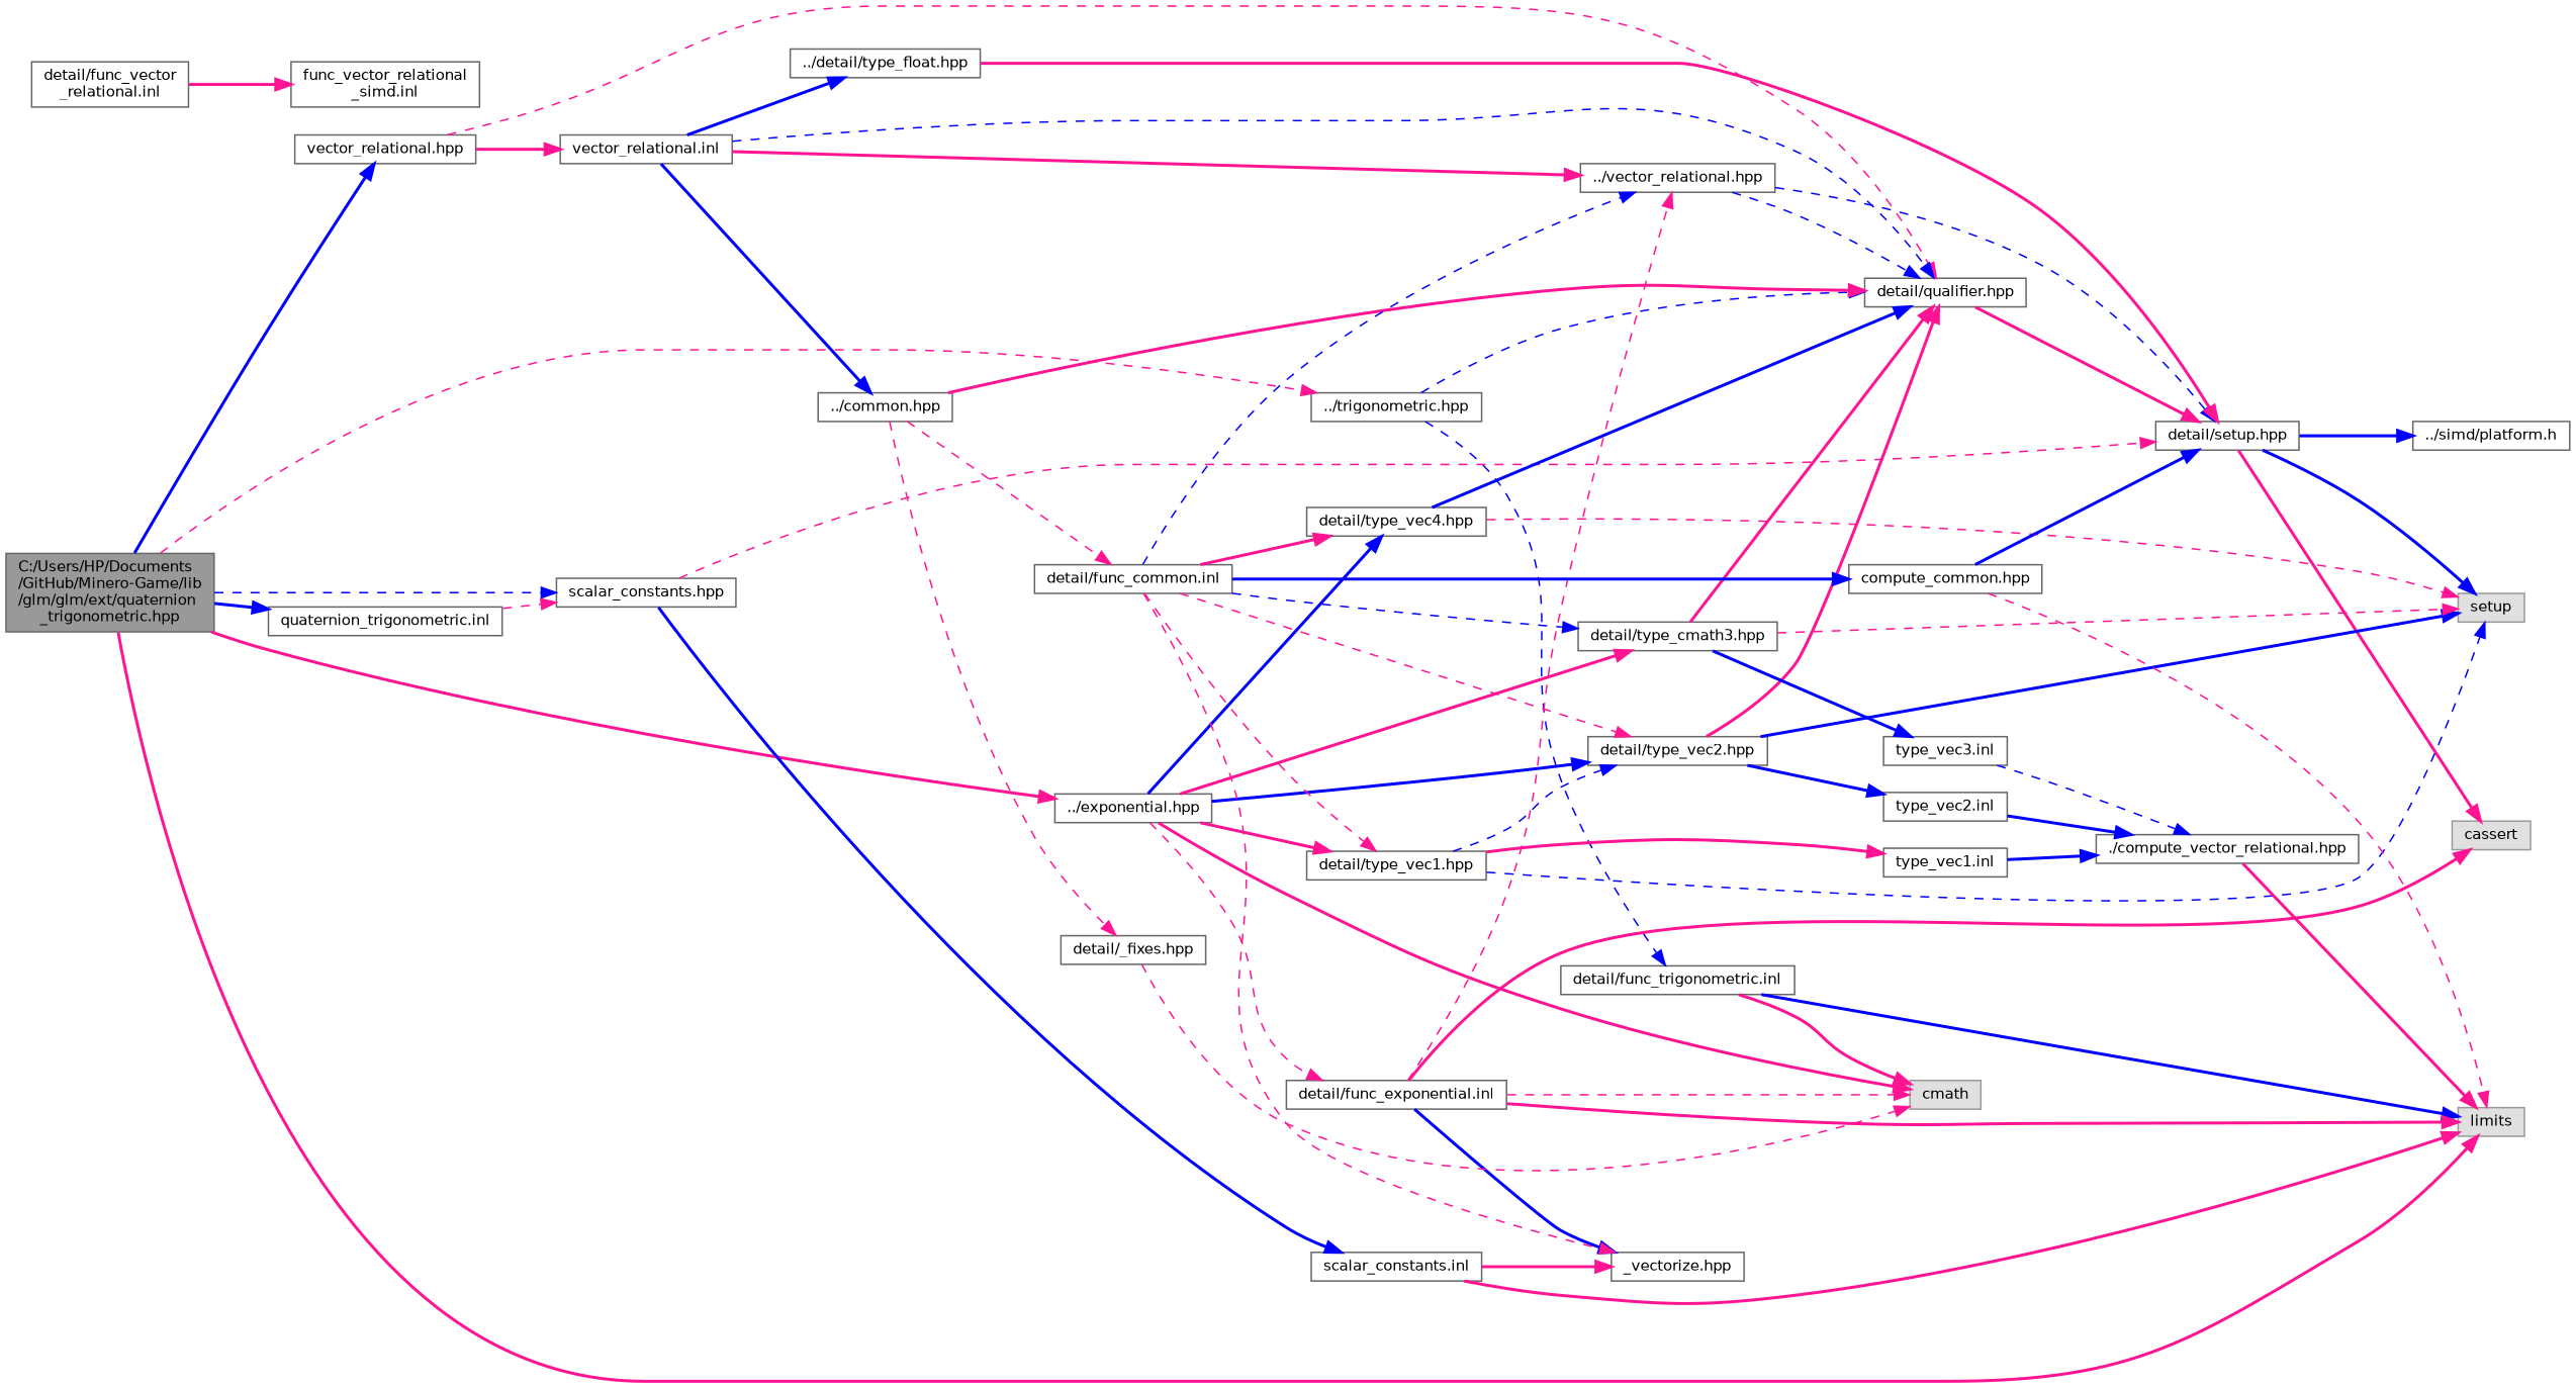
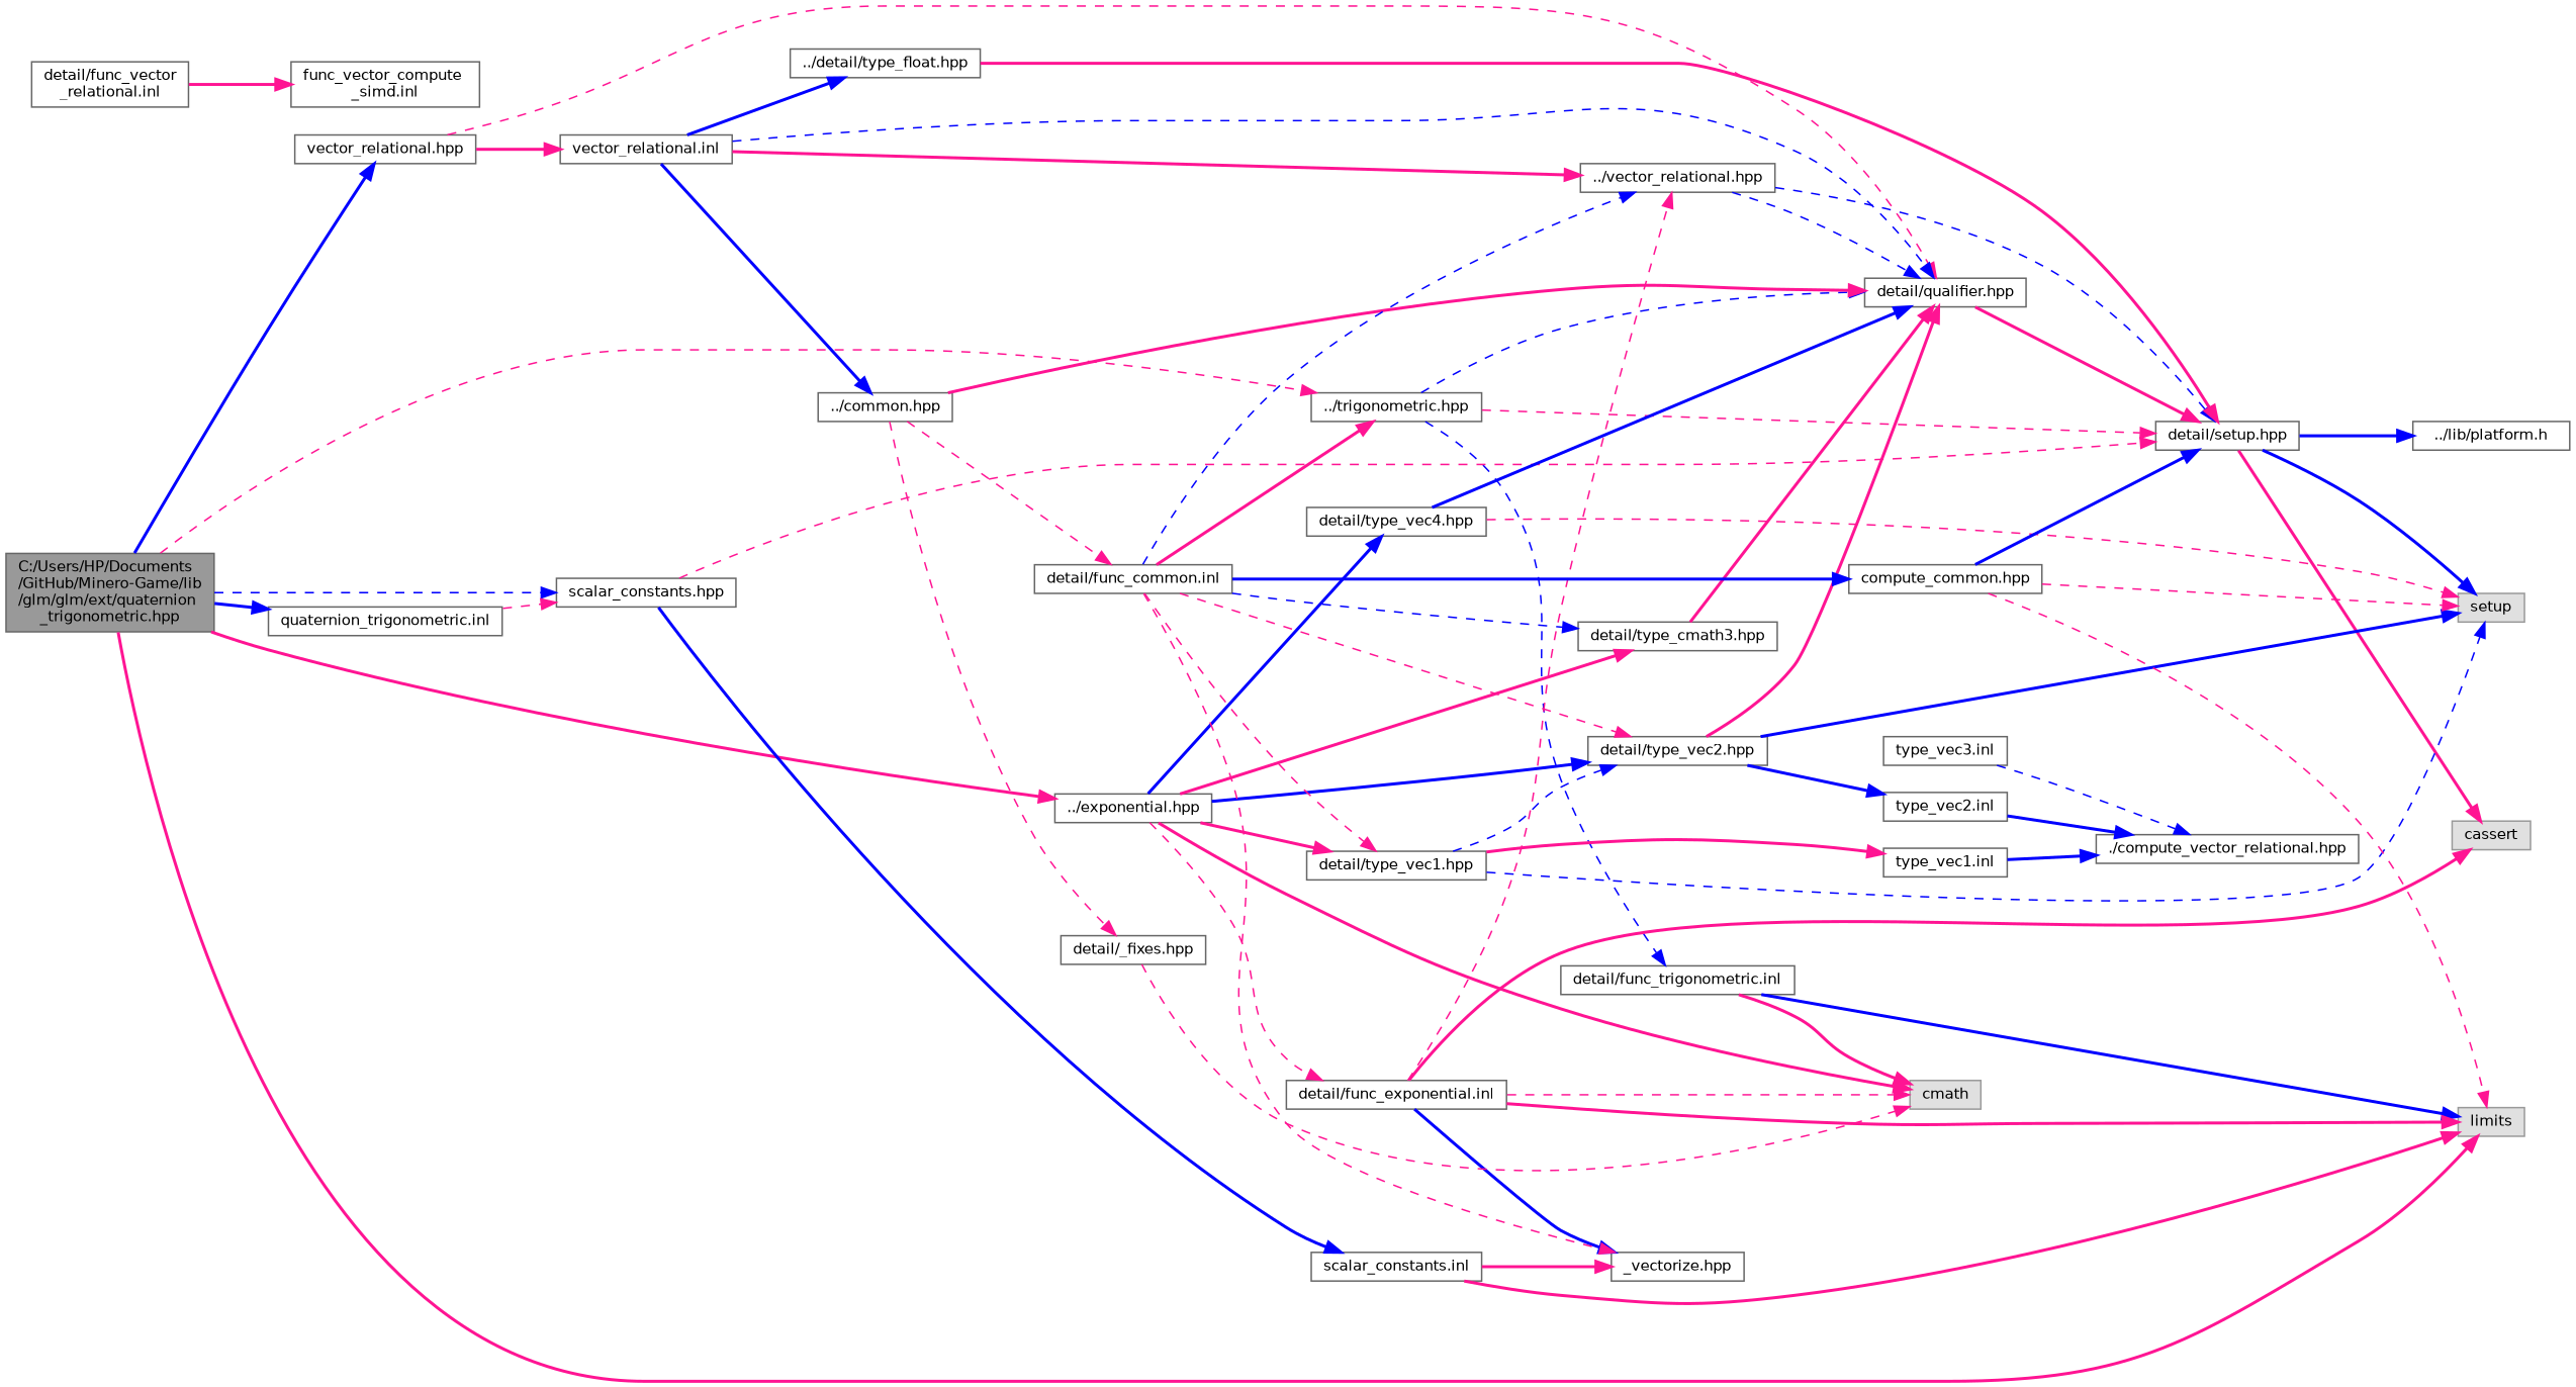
  digraph {
    rankdir=LR
    node [color=grey40 fillcolor=white fontname=Helvetica fontsize=10 shape=box style=filled]
    edge [color=deeppink fontname=Helvetica fontsize=10 labelfontname=Helvetica labelfontsize=10 style=bold]
    n1 [color=gray40 fillcolor=grey60 fontcolor=black height=0.2 label="C:/Users/HP/Documents\l/GitHub/Minero-Game/lib\l/glm/glm/ext/quaternion\l_trigonometric.hpp" width=0.4]
    n2 [height=0.2 label="../trigonometric.hpp" width=0.4]
    n3 [color=grey60 fillcolor="#E0E0E0" height=0.2 label=limits width=0.4]
    n4 [height=0.2 label="../exponential.hpp" width=0.4]
    n5 [height=0.2 label="scalar_constants.hpp" width=0.4]
    n6 [height=0.2 label="vector_relational.hpp" width=0.4]
    n7 [height=0.2 label="quaternion_trigonometric.inl" width=0.4]
    n8 [height=0.2 label="detail/setup.hpp" width=0.4]
    n9 [height=0.2 label="detail/qualifier.hpp" width=0.4]
    n10 [height=0.2 label="detail/func_trigonometric.inl" width=0.4]
    n11 [color=grey60 fillcolor="#E0E0E0" height=0.2 label=cmath width=0.4]
    n12 [height=0.2 label="detail/type_vec1.hpp" width=0.4]
    n13 [height=0.2 label="detail/type_vec2.hpp" width=0.4]
    n14 [height=0.2 label="detail/type_cmath3.hpp" width=0.4]
    n15 [height=0.2 label="detail/type_vec4.hpp" width=0.4]
    n16 [height=0.2 label="detail/func_exponential.inl" width=0.4]
    n17 [height=0.2 label="scalar_constants.inl" width=0.4]
    n18 [height=0.2 label="vector_relational.inl" width=0.4]
    n19 [color=grey60 fillcolor="#E0E0E0" height=0.2 label=cassert width=0.4]
    n20 [color=grey60 fillcolor="#E0E0E0" height=0.2 label=setup width=0.4]
-   n21 [height=0.2 label="../simd/platform.h" width=0.4]
+   n21 [height=0.2 label="../lib/platform.h" width=0.4]
    n22 [height=0.2 label="_vectorize.hpp" width=0.4]
    n23 [height=0.2 label="type_vec1.inl" width=0.4]
    n24 [height=0.2 label="type_vec2.inl" width=0.4]
    n25 [height=0.2 label="type_vec3.inl" width=0.4]
    n26 [height=0.2 label="../vector_relational.hpp" width=0.4]
    n27 [height=0.2 label="./compute_vector_relational.hpp" width=0.4]
    n28 [height=0.2 label="detail/func_vector\l_relational.inl" width=0.4]
-   n29 [height=0.2 label="func_vector_relational\l_simd.inl" width=0.4]
+   n29 [height=0.2 label="func_vector_compute\l_simd.inl" width=0.4]
    n30 [height=0.2 label="../common.hpp" width=0.4]
    n31 [height=0.2 label="../detail/type_float.hpp" width=0.4]
    n32 [height=0.2 label="detail/_fixes.hpp" width=0.4]
    n33 [height=0.2 label="detail/func_common.inl" width=0.4]
    n34 [height=0.2 label="compute_common.hpp" width=0.4]
    n1 -> n2 [style=dashed]
    n1 -> n3
    n1 -> n4
    n1 -> n5 [color=blue style=dashed]
    n1 -> n6 [color=blue]
    n1 -> n7 [color=blue]
+   n2 -> n8 [style=dashed]
    n2 -> n9 [color=blue style=dashed]
    n2 -> n10 [color=blue style=dashed]
    n4 -> n11
    n4 -> n12
    n4 -> n13 [color=blue]
    n4 -> n14
    n4 -> n15 [color=blue]
    n4 -> n16 [style=dashed]
    n5 -> n8 [style=dashed]
    n5 -> n17 [color=blue]
    n6 -> n9 [style=dashed]
    n6 -> n18
    n7 -> n5 [style=dashed]
    n8 -> n19
    n8 -> n20 [color=blue]
    n8 -> n21 [color=blue]
    n9 -> n8
    n10 -> n3 [color=blue]
    n10 -> n11
    n12 -> n13 [color=blue style=dashed]
    n12 -> n20 [color=blue style=dashed]
    n12 -> n23
    n13 -> n9
    n13 -> n20 [color=blue]
    n13 -> n24 [color=blue]
    n14 -> n9
-   n14 -> n20 [style=dashed]
-   n14 -> n25 [color=blue]
+   n34 -> n20 [style=dashed]
    n15 -> n9 [color=blue]
    n15 -> n20 [style=dashed]
    n16 -> n3
    n16 -> n11 [style=dashed]
    n16 -> n19
    n16 -> n22 [color=blue]
    n16 -> n26 [style=dashed]
    n17 -> n3
    n17 -> n22
    n18 -> n9 [color=blue style=dashed]
    n18 -> n26
    n18 -> n30 [color=blue]
    n18 -> n31 [color=blue]
    n23 -> n27 [color=blue]
    n24 -> n27 [color=blue]
    n25 -> n27 [color=blue style=dashed]
    n26 -> n8 [color=blue style=dashed]
    n26 -> n9 [color=blue style=dashed]
-   n27 -> n3
    n28 -> n29
    n30 -> n9
    n30 -> n32 [style=dashed]
    n30 -> n33 [style=dashed]
    n31 -> n8
    n32 -> n11 [style=dashed]
    n33 -> n12 [style=dashed]
    n33 -> n13 [style=dashed]
    n33 -> n14 [color=blue style=dashed]
-   n33 -> n15
+   n33 -> n2
    n33 -> n22 [style=dashed]
    n33 -> n26 [color=blue style=dashed]
    n33 -> n34 [color=blue]
    n34 -> n3 [style=dashed]
    n34 -> n8 [color=blue]
  }
